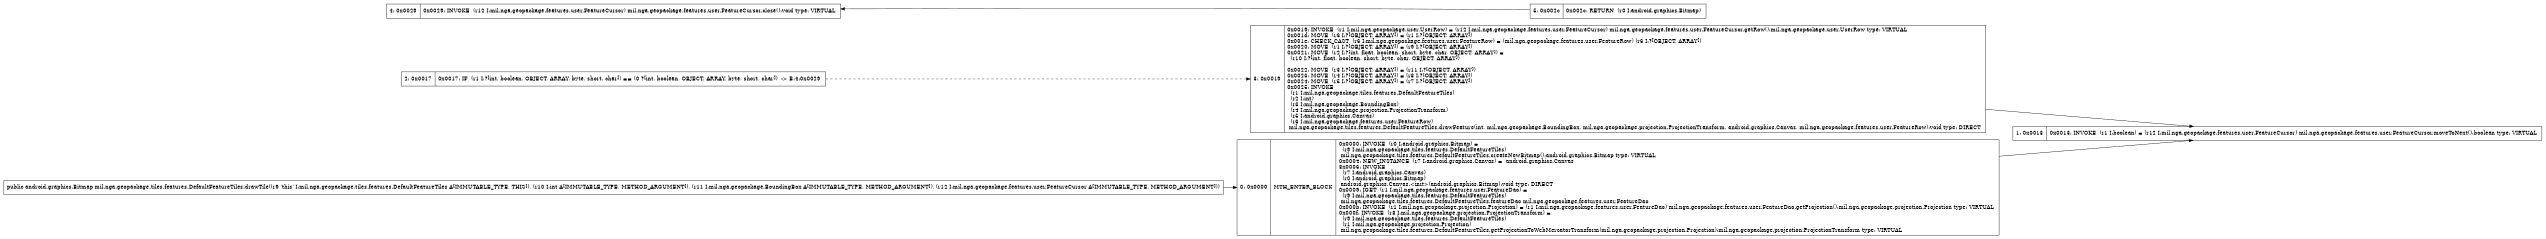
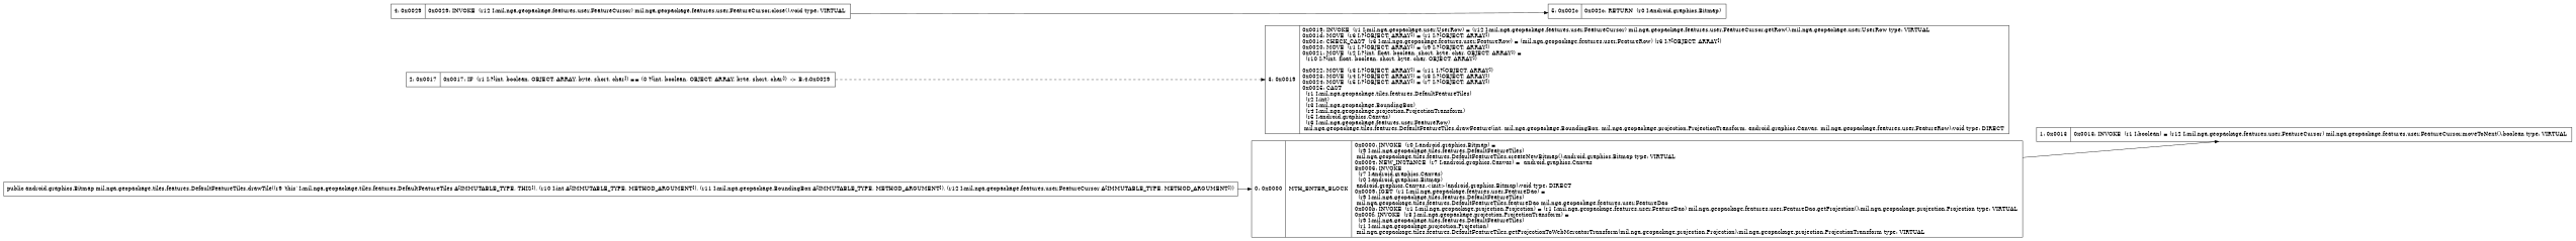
  digraph {
    rankdir=LR
    node [shape=record]
    n1 [label="{0\:\ 0x0000|MTH_ENTER_BLOCK\l|0x0000: INVOKE  (r0 I:android.graphics.Bitmap) = \l  (r9 I:mil.nga.geopackage.tiles.features.DefaultFeatureTiles)\l mil.nga.geopackage.tiles.features.DefaultFeatureTiles.createNewBitmap():android.graphics.Bitmap type: VIRTUAL \l0x0004: NEW_INSTANCE  (r7 I:android.graphics.Canvas) =  android.graphics.Canvas \l8x0006: INVOKE  \l  (r7 I:android.graphics.Canvas)\l  (r0 I:android.graphics.Bitmap)\l android.graphics.Canvas.\<init\>(android.graphics.Bitmap):void type: DIRECT \l0x0009: IGET  (r1 I:mil.nga.geopackage.features.user.FeatureDao) = \l  (r9 I:mil.nga.geopackage.tiles.features.DefaultFeatureTiles)\l mil.nga.geopackage.tiles.features.DefaultFeatureTiles.featureDao mil.nga.geopackage.features.user.FeatureDao \l0x000b: INVOKE  (r1 I:mil.nga.geopackage.projection.Projection) = (r1 I:mil.nga.geopackage.features.user.FeatureDao) mil.nga.geopackage.features.user.FeatureDao.getProjection():mil.nga.geopackage.projection.Projection type: VIRTUAL \l0x000f: INVOKE  (r8 I:mil.nga.geopackage.projection.ProjectionTransform) = \l  (r9 I:mil.nga.geopackage.tiles.features.DefaultFeatureTiles)\l  (r1 I:mil.nga.geopackage.projection.Projection)\l mil.nga.geopackage.tiles.features.DefaultFeatureTiles.getProjectionToWebMercatorTransform(mil.nga.geopackage.projection.Projection):mil.nga.geopackage.projection.ProjectionTransform type: VIRTUAL \l}"]
    n2 [label="{1\:\ 0x0013|0x0013: INVOKE  (r1 I:boolean) = (r12 I:mil.nga.geopackage.features.user.FeatureCursor) mil.nga.geopackage.features.user.FeatureCursor.moveToNext():boolean type: VIRTUAL \l}"]
    n3 [label="{2\:\ 0x0017|0x0017: IF  (r1 I:?[int, boolean, OBJECT, ARRAY, byte, short, char]) == (0 ?[int, boolean, OBJECT, ARRAY, byte, short, char])  \-\> B:4:0x0029 \l}"]
-   n4 [label="{3\:\ 0x0019|0x0019: INVOKE  (r1 I:mil.nga.geopackage.user.UserRow) = (r12 I:mil.nga.geopackage.features.user.FeatureCursor) mil.nga.geopackage.features.user.FeatureCursor.getRow():mil.nga.geopackage.user.UserRow type: VIRTUAL \l0x001d: MOVE  (r6 I:?[OBJECT, ARRAY]) = (r1 I:?[OBJECT, ARRAY]) \l0x001e: CHECK_CAST  (r6 I:mil.nga.geopackage.features.user.FeatureRow) = (mil.nga.geopackage.features.user.FeatureRow) (r6 I:?[OBJECT, ARRAY]) \l0x0020: MOVE  (r1 I:?[OBJECT, ARRAY]) = (r9 I:?[OBJECT, ARRAY]) \l0x0021: MOVE  (r2 I:?[int, float, boolean, short, byte, char, OBJECT, ARRAY]) = \l  (r10 I:?[int, float, boolean, short, byte, char, OBJECT, ARRAY])\l \l0x0022: MOVE  (r3 I:?[OBJECT, ARRAY]) = (r11 I:?[OBJECT, ARRAY]) \l0x0023: MOVE  (r4 I:?[OBJECT, ARRAY]) = (r8 I:?[OBJECT, ARRAY]) \l0x0024: MOVE  (r5 I:?[OBJECT, ARRAY]) = (r7 I:?[OBJECT, ARRAY]) \l0x0025: INVOKE  \l  (r1 I:mil.nga.geopackage.tiles.features.DefaultFeatureTiles)\l  (r2 I:int)\l  (r3 I:mil.nga.geopackage.BoundingBox)\l  (r4 I:mil.nga.geopackage.projection.ProjectionTransform)\l  (r5 I:android.graphics.Canvas)\l  (r6 I:mil.nga.geopackage.features.user.FeatureRow)\l mil.nga.geopackage.tiles.features.DefaultFeatureTiles.drawFeature(int, mil.nga.geopackage.BoundingBox, mil.nga.geopackage.projection.ProjectionTransform, android.graphics.Canvas, mil.nga.geopackage.features.user.FeatureRow):void type: DIRECT \l}"]
+   n4 [label="{3\:\ 0x0019|0x0019: INVOKE  (r1 I:mil.nga.geopackage.user.UserRow) = (r12 I:mil.nga.geopackage.features.user.FeatureCursor) mil.nga.geopackage.features.user.FeatureCursor.getRow():mil.nga.geopackage.user.UserRow type: VIRTUAL \l0x001d: MOVE  (r6 I:?[OBJECT, ARRAY]) = (r1 I:?[OBJECT, ARRAY]) \l0x001e: CHECK_CAST  (r6 I:mil.nga.geopackage.features.user.FeatureRow) = (mil.nga.geopackage.features.user.FeatureRow) (r6 I:?[OBJECT, ARRAY]) \l0x0020: MOVE  (r1 I:?[OBJECT, ARRAY]) = (r9 I:?[OBJECT, ARRAY]) \l0x0021: MOVE  (r2 I:?[int, float, boolean, short, byte, char, OBJECT, ARRAY]) = \l  (r10 I:?[int, float, boolean, short, byte, char, OBJECT, ARRAY])\l \l0x0022: MOVE  (r3 I:?[OBJECT, ARRAY]) = (r11 I:?[OBJECT, ARRAY]) \l0x0023: MOVE  (r4 I:?[OBJECT, ARRAY]) = (r8 I:?[OBJECT, ARRAY]) \l0x0024: MOVE  (r5 I:?[OBJECT, ARRAY]) = (r7 I:?[OBJECT, ARRAY]) \l0x0025: CAST  \l  (r1 I:mil.nga.geopackage.tiles.features.DefaultFeatureTiles)\l  (r2 I:int)\l  (r3 I:mil.nga.geopackage.BoundingBox)\l  (r4 I:mil.nga.geopackage.projection.ProjectionTransform)\l  (r5 I:android.graphics.Canvas)\l  (r6 I:mil.nga.geopackage.features.user.FeatureRow)\l mil.nga.geopackage.tiles.features.DefaultFeatureTiles.drawFeature(int, mil.nga.geopackage.BoundingBox, mil.nga.geopackage.projection.ProjectionTransform, android.graphics.Canvas, mil.nga.geopackage.features.user.FeatureRow):void type: DIRECT \l}"]
    n5 [label="{4\:\ 0x0029|0x0029: INVOKE  (r12 I:mil.nga.geopackage.features.user.FeatureCursor) mil.nga.geopackage.features.user.FeatureCursor.close():void type: VIRTUAL \l}"]
    n6 [label="{5\:\ 0x002c|0x002c: RETURN  (r0 I:android.graphics.Bitmap) \l}"]
    n7 [label="{public android.graphics.Bitmap mil.nga.geopackage.tiles.features.DefaultFeatureTiles.drawTile((r9 'this' I:mil.nga.geopackage.tiles.features.DefaultFeatureTiles A[IMMUTABLE_TYPE, THIS]), (r10 I:int A[IMMUTABLE_TYPE, METHOD_ARGUMENT]), (r11 I:mil.nga.geopackage.BoundingBox A[IMMUTABLE_TYPE, METHOD_ARGUMENT]), (r12 I:mil.nga.geopackage.features.user.FeatureCursor A[IMMUTABLE_TYPE, METHOD_ARGUMENT])) }"]
    n1 -> n2
    n3 -> n4 [style=dashed]
-   n4 -> n2
-   n6 -> n5
+   n5 -> n6
    n7 -> n1
  }
